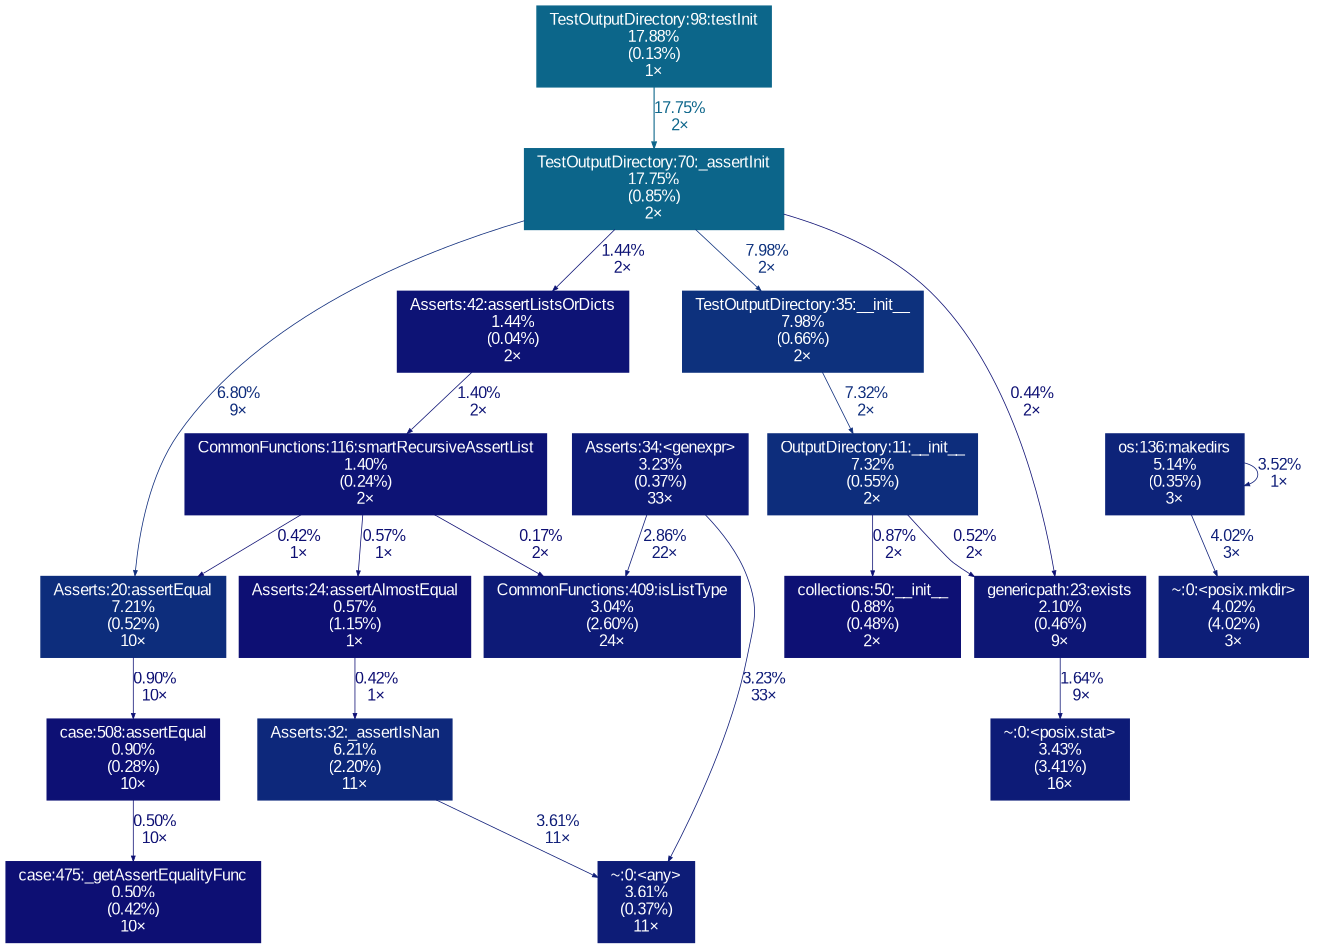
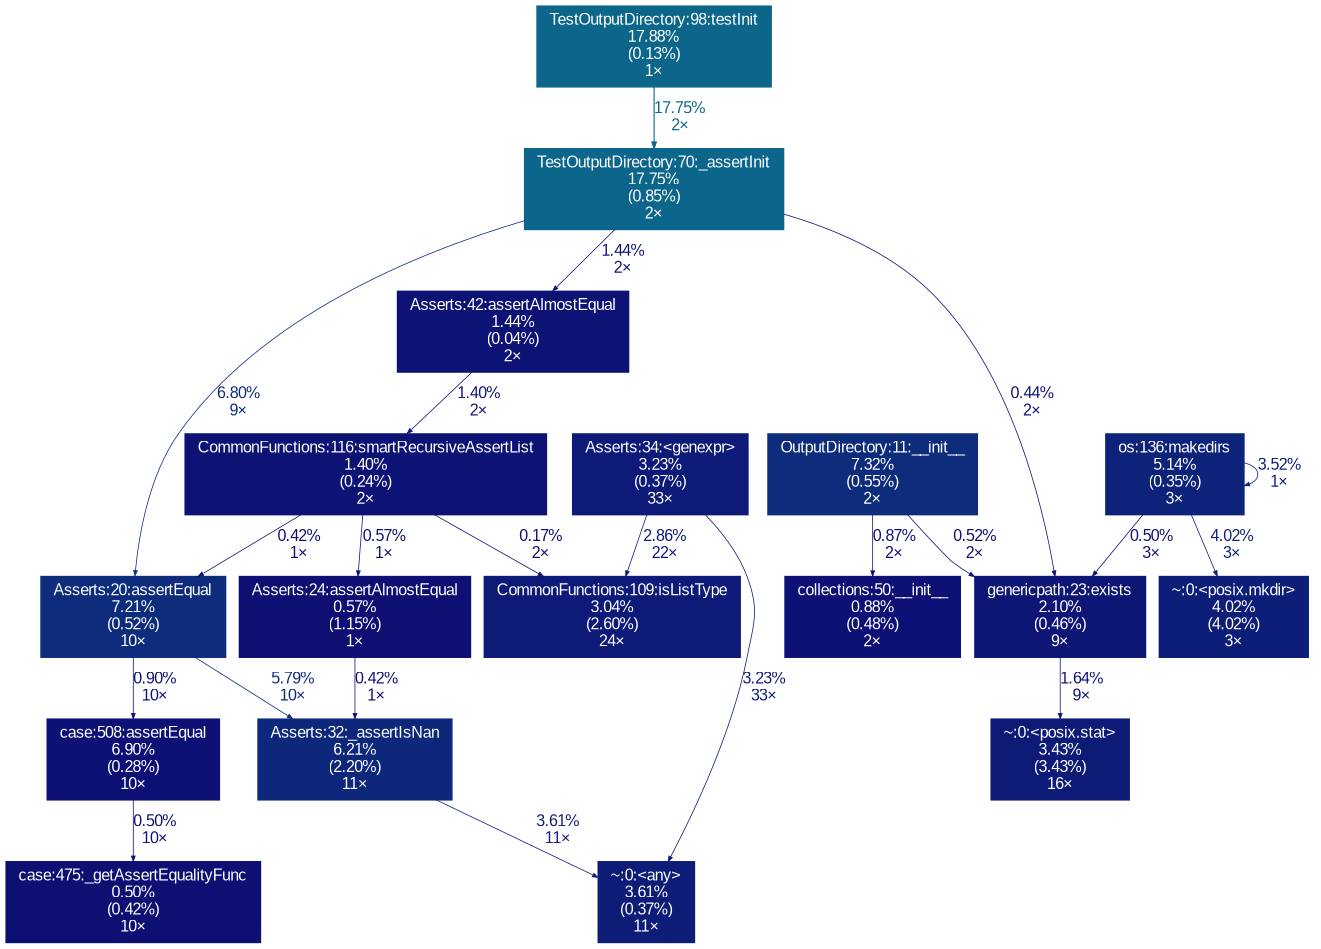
  digraph {
    fontname="Liberation Sans"
    nodesep=0.125
    ranksep=0.25
    node [color="#0d1a77" fontcolor="#ffffff" fontname="Liberation Sans" fontsize=10.00 shape=box style=filled]
    edge [arrowsize=0.35 color="#0d0f73" fontcolor="#0d0f73" fontname="Liberation Sans" fontsize=10.00 labeldistance=0.50 penwidth=0.50]
-   n1 [height=0 label="CommonFunctions:409:isListType\n3.04%\n(2.60%)\n24×" width=0]
+   n1 [height=0 label="CommonFunctions:109:isListType\n3.04%\n(2.60%)\n24×" width=0]
    n2 [color="#0d2d7c" height=0 label="Asserts:20:assertEqual\n7.21%\n(0.52%)\n10×" width=0]
    n3 [color="#0d287b" height=0 label="Asserts:32:_assertIsNan\n6.21%\n(2.20%)\n11×" width=0]
-   n4 [color="#0d1074" height=0 label="case:508:assertEqual\n0.90%\n(0.28%)\n10×" width=0]
+   n4 [color="#0d1074" height=0 label="case:508:assertEqual\n6.90%\n(0.28%)\n10×" width=0]
    n5 [color="#0d1c77" height=0 label="~:0:<any>\n3.61%\n(0.37%)\n11×" width=0]
    n6 [color="#0d0f73" height=0 label="case:475:_getAssertEqualityFunc\n0.50%\n(0.42%)\n10×" width=0]
    n7 [color="#0d1375" height=0 label="CommonFunctions:116:smartRecursiveAssertList\n1.40%\n(0.24%)\n2×" width=0]
    n8 [color="#0d0f73" height=0 label="Asserts:24:assertAlmostEqual\n0.57%\n(1.15%)\n1×" width=0]
    n9 [color="#0c658a" height=0 label="TestOutputDirectory:70:_assertInit\n17.75%\n(0.85%)\n2×" width=0]
-   n10 [color="#0d317d" height=0 label="TestOutputDirectory:35:__init__\n7.98%\n(0.66%)\n2×" width=0]
    n11 [color="#0d1675" height=0 label="genericpath:23:exists\n2.10%\n(0.46%)\n9×" width=0]
-   n12 [color="#0d1375" height=0 label="Asserts:42:assertListsOrDicts\n1.44%\n(0.04%)\n2×" width=0]
+   n12 [color="#0d1375" height=0 label="Asserts:42:assertAlmostEqual\n1.44%\n(0.04%)\n2×" width=0]
    n13 [color="#0d2d7c" height=0 label="OutputDirectory:11:__init__\n7.32%\n(0.55%)\n2×" width=0]
-   n14 [color="#0d1b77" height=0 label="~:0:<posix.stat>\n3.43%\n(3.41%)\n16×" width=0]
+   n14 [color="#0d1b77" height=0 label="~:0:<posix.stat>\n3.43%\n(3.43%)\n16×" width=0]
    n15 [color="#0d1074" height=0 label="collections:50:__init__\n0.88%\n(0.48%)\n2×" width=0]
    n16 [height=0 label="Asserts:34:<genexpr>\n3.23%\n(0.37%)\n33×" width=0]
    n17 [color="#0d2379" height=0 label="os:136:makedirs\n5.14%\n(0.35%)\n3×" width=0]
    n18 [color="#0d1e78" height=0 label="~:0:<posix.mkdir>\n4.02%\n(4.02%)\n3×" width=0]
    n19 [color="#0c668a" height=0 label="TestOutputDirectory:98:testInit\n17.88%\n(0.13%)\n1×" width=0]
+   n2 -> n3 [color="#0d267a" fontcolor="#0d267a" label="5.79%\n10×"]
    n2 -> n4 [color="#0d1074" fontcolor="#0d1074" label="0.90%\n10×"]
    n3 -> n5 [color="#0d1c77" fontcolor="#0d1c77" label="3.61%\n11×"]
    n4 -> n6 [label="0.50%\n10×"]
    n7 -> n1 [color="#0d0d73" fontcolor="#0d0d73" label="0.17%\n2×"]
    n7 -> n2 [color="#0d0e73" fontcolor="#0d0e73" label="0.42%\n1×"]
    n7 -> n8 [label="0.57%\n1×"]
    n8 -> n3 [color="#0d0e73" fontcolor="#0d0e73" label="0.42%\n1×"]
    n9 -> n2 [color="#0d2b7b" fontcolor="#0d2b7b" label="6.80%\n9×"]
-   n9 -> n10 [color="#0d317d" fontcolor="#0d317d" label="7.98%\n2×"]
    n9 -> n11 [label="0.44%\n2×"]
    n9 -> n12 [color="#0d1375" fontcolor="#0d1375" label="1.44%\n2×"]
-   n10 -> n13 [color="#0d2d7c" fontcolor="#0d2d7c" label="7.32%\n2×"]
    n11 -> n14 [color="#0d1475" fontcolor="#0d1475" label="1.64%\n9×"]
    n12 -> n7 [color="#0d1375" fontcolor="#0d1375" label="1.40%\n2×"]
    n13 -> n11 [label="0.52%\n2×"]
    n13 -> n15 [color="#0d1074" fontcolor="#0d1074" label="0.87%\n2×"]
    n16 -> n1 [color="#0d1976" fontcolor="#0d1976" label="2.86%\n22×"]
    n16 -> n5 [color="#0d1a77" fontcolor="#0d1a77" label="3.23%\n33×"]
+   n17 -> n11 [label="0.50%\n3×"]
    n17 -> n17 [color="#0d1c77" fontcolor="#0d1c77" label="3.52%\n1×"]
    n17 -> n18 [color="#0d1e78" fontcolor="#0d1e78" label="4.02%\n3×"]
    n19 -> n9 [arrowsize=0.42 color="#0c658a" fontcolor="#0c658a" label="17.75%\n2×" labeldistance=0.71 penwidth=0.71]
  }
